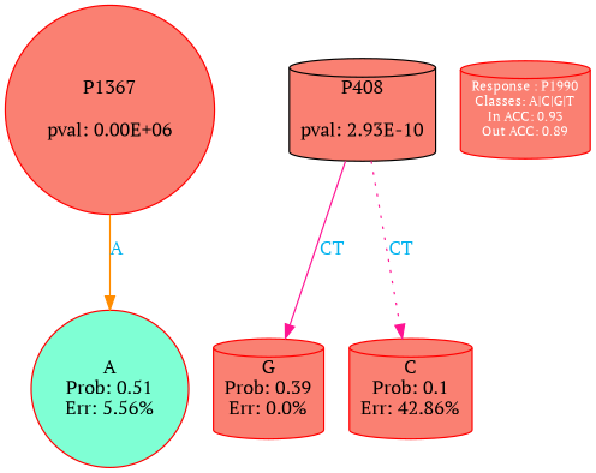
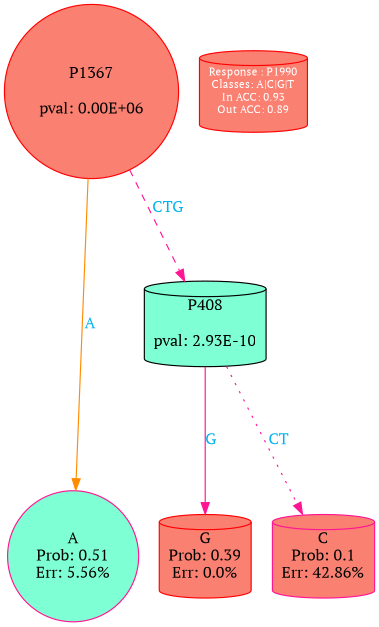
  digraph {
    fontname="PT Serif"
    ranksep=equally
    splines=polylines
    node [color=red fillcolor=salmon fontname="PT Serif" shape=cylinder style="filled, rounded"]
    edge [color=deeppink fontcolor=deepskyblue2 fontname="PT Serif" style=solid]
-   n1 [fillcolor=aquamarine label="A\nProb: 0.51\nErr: 5.56%" shape=circle]
+   n1 [color=deeppink fillcolor=aquamarine label="A\nProb: 0.51\nErr: 5.56%" shape=circle]
    n2 [label="G\nProb: 0.39\nErr: 0.0%"]
-   n3 [label="C\nProb: 0.1\nErr: 42.86%"]
+   n3 [color=deeppink label="C\nProb: 0.1\nErr: 42.86%"]
    n4 [align=left fontcolor=white fontsize=10 label="Response : P1990\nClasses: A|C|G|T\nIn ACC: 0.93\nOut ACC: 0.89\n" style=filled]
    n5 [label="P1367\n\npval: 0.00E+06" shape=circle]
-   n6 [color=black label="P408\n\npval: 2.93E-10"]
+   n6 [color=black fillcolor=aquamarine label="P408\n\npval: 2.93E-10"]
    subgraph sub_1 {
      rank=same
      n1
      n2
      n3
    }
    subgraph sub_2 {
      rank=same
      n4
      n5
    }
    n5 -> n1 [color=darkorange label=A]
-   n6 -> n2 [label=CT]
+   n5 -> n6 [label=CTG style=dashed]
+   n6 -> n2 [label=G]
    n6 -> n3 [label=CT style=dotted]
  }
